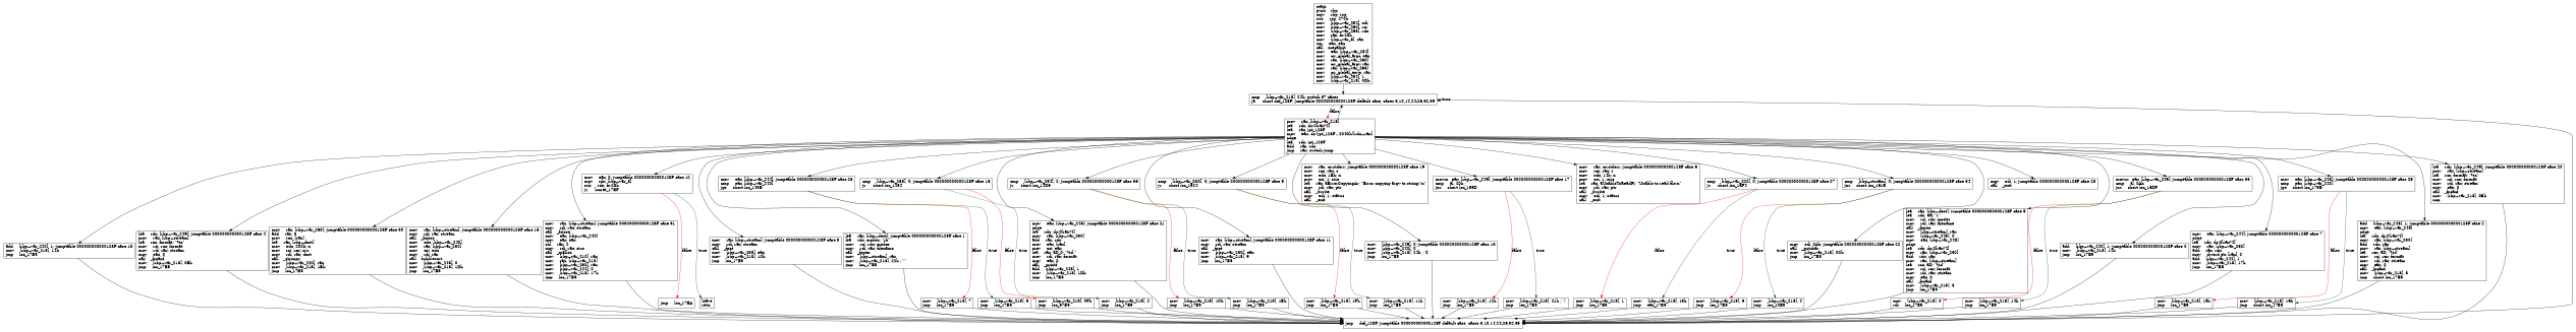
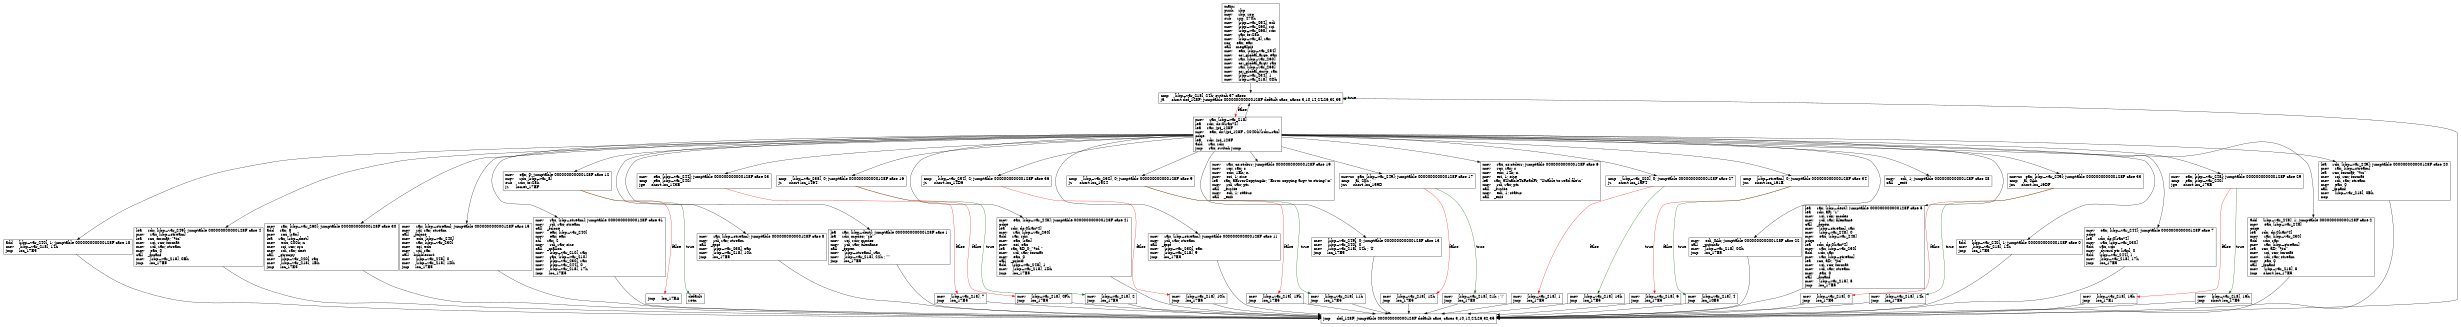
  digraph {
    node [shape=box]
    n1 [label="main:\lpush    rbp\lmov     rbp, rsp\lsub     rsp, 270h\lmov     [rbp+var_254], edi\lmov     [rbp+var_260], rsi\lmov     [rbp+var_268], rdx\lmov     rax, fs:28h\lmov     [rbp+var_8], rax\lxor     eax, eax\lcall    megaInit\lmov     eax, [rbp+var_254]\lmov     cs:_global_argc, eax\lmov     rax, [rbp+var_260]\lmov     cs:_global_argv, rax\lmov     rax, [rbp+var_268]\lmov     cs:_global_envp, rax\lmov     [rbp+var_234], 1\lmov     [rbp+var_218], 0Dh\l"]
    n2 [label="cmp     [rbp+var_218], 24h; switch 37 cases\lja      short def_128F; jumptable 000000000000128F default case, cases 3,10,14,24-26,32,35\l"]
    n3 [label="mov     rax, [rbp+var_218]\llea     rdx, ds:0[rax*4]\llea     rax, jpt_128F\lmov     eax, ds:(jpt_128F - 204Ch)[rdx+rax]\lcdqe\llea     rdx, jpt_128F\ladd     rax, rdx\ljmp     rax; switch jump\l"]
    n4 [label="add     [rbp+var_240], 1; jumptable 000000000000128F case 18\lmov     [rbp+var_218], 14h\ljmp     loc_17E5\l"]
    n5 [label="lea     rdx, [rbp+var_249]; jumptable 000000000000128F case 4\lmov     rax, [rbp+stream]\llea     rcx, format; \"%c\"\lmov     rsi, rcx; format\lmov     rdi, rax; stream\lmov     eax, 0\lcall    _fscanf\lmov     [rbp+var_218], 0Bh\ljmp     loc_17E5\l"]
    n6 [label="mov     rax, [rbp+var_260]; jumptable 000000000000128F case 30\ladd     rax, 8\lmov     rcx, [rax]\llea     rax, [rbp+dest]\lmov     edx, 200h; n\lmov     rsi, rcx; src\lmov     rdi, rax; dest\lcall    _strncpy\lmov     [rbp+var_220], rax\lmov     [rbp+var_218], 1Bh\ljmp     loc_17E5\l"]
    n7 [label="mov     rax, [rbp+stream]; jumptable 000000000000128F case 15\lmov     rdi, rax; stream\lcall    _fclose\lmov     edx, [rbp+var_240]\lmov     rax, [rbp+var_230]\lmov     esi, edx\lmov     rdi, rax\lcall    bubblesort\lmov     [rbp+var_248], 0\lmov     [rbp+var_218], 1Dh\ljmp     loc_17E5\l"]
    n8 [label="mov     rax, [rbp+stream]; jumptable 000000000000128F case 31\lmov     rdi, rax; stream\lcall    _fclose\lmov     eax, [rbp+var_240]\lmov     eax, eax\lshl     rax, 2\lmov     rdi, rax; size\lcall    _malloc\lmov     [rbp+var_210], rax\lmov     rax, [rbp+var_210]\lmov     [rbp+var_230], rax\lmov     [rbp+var_244], 0\lmov     [rbp+var_218], 17h\ljmp     loc_17E5\l"]
    n9 [label="mov     eax, 0; jumptable 000000000000128F case 12\lmov     rdx, [rbp+var_8]\lsub     rdx, fs:28h\ljz      locret_17EF\l"]
    n10 [label="mov     rax, [rbp+stream]; jumptable 000000000000128F case 8\lmov     rdi, rax; stream\lcall    _feof\lmov     [rbp+var_238], eax\lmov     [rbp+var_218], 10h\ljmp     loc_17E5\l"]
    n11 [label="lea     rax, [rbp+dest]; jumptable 000000000000128F case 1\llea     rdx, modes; \"rb\"\lmov     rsi, rdx; modes\lmov     rdi, rax; filename\lcall    _fopen\lmov     [rbp+stream], rax\lmov     [rbp+var_218], 22h ; '\"'\ljmp     loc_17E5\l"]
    n12 [label="mov     eax, [rbp+var_244]; jumptable 000000000000128F case 23\lcmp     eax, [rbp+var_240]\ljge     short loc_143B\l"]
    n13 [label="cmp     [rbp+var_238], 0; jumptable 000000000000128F case 16\ljz      short loc_1464\l"]
    n14 [label="mov     eax, [rbp+var_248]; jumptable 000000000000128F case 21\lcdqe\llea     rdx, ds:0[rax*4]\lmov     rax, [rbp+var_230]\ladd     rax, rdx\lmov     eax, [rax]\lmov     esi, eax\llea     rax, aD_0; \"%d \"\lmov     rdi, rax; format\lmov     eax, 0\lcall    _printf\ladd     [rbp+var_248], 1\lmov     [rbp+var_218], 1Dh\ljmp     loc_17E5\l"]
    n15 [label="cmp     [rbp+var_254], 2; jumptable 000000000000128F case 36\ljz      short loc_14D6\l"]
    n16 [label="mov     rax, [rbp+stream]; jumptable 000000000000128F case 11\lmov     rdi, rax; stream\lcall    _feof\lmov     [rbp+var_23C], eax\lmov     [rbp+var_218], 9\ljmp     loc_17E5\l"]
    n17 [label="cmp     [rbp+var_23C], 0; jumptable 000000000000128F case 9\ljz      short loc_1524\l"]
    n18 [label="mov     [rbp+var_249], 0; jumptable 000000000000128F case 13\lmov     [rbp+var_240], 0\lmov     [rbp+var_218], 24h ; '$'\ljmp     loc_17E5\l"]
    n19 [label="mov     rax, cs:stderr; jumptable 000000000000128F case 19\lmov     rcx, rax; s\lmov     edx, 1Eh; n\lmov     esi, 1; size\llea     rax, aErrorCopyingAr; \"Error copying argv to string!\\n\"\lmov     rdi, rax; ptr\lcall    _fwrite\lmov     edi, 1; status\lcall    _exit\l"]
    n20 [label="movzx   eax, [rbp+var_249]; jumptable 000000000000128F case 17\lcmp     al, 20h ; ' '\ljnz     short loc_159D\l"]
    n21 [label="mov     rax, cs:stderr; jumptable 000000000000128F case 6\lmov     rcx, rax; s\lmov     edx, 14h; n\lmov     esi, 1; size\llea     rax, aUnableToReadFi; \"Unable to read file\\n\"\lmov     rdi, rax; ptr\lcall    _fwrite\lmov     edi, 1; status\lcall    _exit\l"]
    n22 [label="cmp     [rbp+var_220], 0; jumptable 000000000000128F case 27\ljz      short loc_15F4\l"]
    n23 [label="cmp     [rbp+stream], 0; jumptable 000000000000128F case 34\ljnz     short loc_161E\l"]
    n24 [label="mov     edi, 0Ah; jumptable 000000000000128F case 22\lcall    _putchar\lmov     [rbp+var_218], 0Ch\ljmp     loc_17E5\l"]
    n25 [label="mov     edi, 1; jumptable 000000000000128F case 28\lcall    _exit\l"]
    n26 [label="lea     rax, [rbp+dest]; jumptable 000000000000128F case 5\llea     rdx, aR; \"r\"\lmov     rsi, rdx; modes\lmov     rdi, rax; filename\lcall    _fopen\lmov     [rbp+stream], rax\lmov     [rbp+var_248], 0\lmov     eax, [rbp+var_248]\lcdqe\llea     rdx, ds:0[rax*4]\lmov     rax, [rbp+var_230]\ladd     rdx, rax\lmov     rax, [rbp+stream]\llea     rcx, aD; \"%d\"\lmov     rsi, rcx; format\lmov     rdi, rax; stream\lmov     eax, 0\lcall    _fscanf\lmov     [rbp+var_218], 8\ljmp     loc_17E5\l"]
    n27 [label="movzx   eax, [rbp+var_249]; jumptable 000000000000128F case 33\lcmp     al, 0Ah\ljnz     short loc_16DF\l"]
    n28 [label="add     [rbp+var_240], 1; jumptable 000000000000128F case 0\lmov     [rbp+var_218], 14h\ljmp     loc_17E5\l"]
    n29 [label="mov     eax, [rbp+var_244]; jumptable 000000000000128F case 7\lcdqe\llea     rdx, ds:0[rax*4]\lmov     rax, [rbp+var_230]\ladd     rax, rdx\lmov     dword ptr [rax], 0\ladd     [rbp+var_244], 1\lmov     [rbp+var_218], 17h\ljmp     loc_17E5\l"]
    n30 [label="mov     eax, [rbp+var_248]; jumptable 000000000000128F case 29\lcmp     eax, [rbp+var_240]\ljge     short loc_175B\l"]
    n31 [label="add     [rbp+var_248], 1; jumptable 000000000000128F case 2\lmov     eax, [rbp+var_248]\lcdqe\llea     rdx, ds:0[rax*4]\lmov     rax, [rbp+var_230]\ladd     rdx, rax\lmov     rax, [rbp+stream]\llea     rcx, aD; \"%d\"\lmov     rsi, rcx; format\lmov     rdi, rax; stream\lmov     eax, 0\lcall    _fscanf\lmov     [rbp+var_218], 8\ljmp     short loc_17E5\l"]
    n32 [label="lea     rdx, [rbp+var_249]; jumptable 000000000000128F case 20\lmov     rax, [rbp+stream]\llea     rcx, format; \"%c\"\lmov     rsi, rcx; format\lmov     rdi, rax; stream\lmov     eax, 0\lcall    _fscanf\lmov     [rbp+var_218], 0Bh\lnop\l"]
    n33 [label="jmp     def_128F; jumptable 000000000000128F default case, cases 3,10,14,24-26,32,35\l"]
    n34 [label="jmp     loc_17EA\l"]
-   n35 [label="leave\lretn\l"]
+   n35 [label="default\lretn\l"]
    n36 [label="mov     [rbp+var_218], 7\ljmp     loc_17E5\l"]
-   n37 [label="mov     [rbp+var_218], 5\ljmp     loc_17E5\l"]
-   n38 [label="mov     [rbp+var_218], 0Fh\ljmp     loc_37E5\l"]
+   n38 [label="mov     [rbp+var_218], 0Fh\ljmp     loc_17E5\l"]
    n39 [label="mov     [rbp+var_218], 2\ljmp     loc_17E5\l"]
    n40 [label="mov     [rbp+var_218], 1Ch\ljmp     loc_17E5\l"]
-   n41 [label="mov     [rbp+var_218], 1Eh\ljmp     loc_17E5\l"]
    n42 [label="mov     [rbp+var_218], 1Fh\ljmp     loc_17E5\l"]
    n43 [label="mov     [rbp+var_218], 11h\ljmp     loc_17E5\l"]
    n44 [label="mov     [rbp+var_218], 12h\ljmp     loc_17E5\l"]
    n45 [label="mov     [rbp+var_218], 21h ; '!'\ljmp     loc_17E8\l"]
    n46 [label="mov     [rbp+var_218], 1\ljmp     loc_17E5\l"]
-   n47 [label="mov     [rbp+var_218], 13h\ljmp     eax_17E5\l"]
+   n47 [label="mov     [rbp+var_218], 13h\ljmp     loc_17E5\l"]
    n48 [label="mov     [rbp+var_218], 6\ljmp     loc_17E5\l"]
    n49 [label="mov     [rbp+var_218], 4\ljmp     loc_10E5\l"]
-   n50 [label="mov     [rbp+var_218], 0\lrdi     loc_17E5\l"]
+   n50 [label="mov     [rbp+var_218], 0\ljmp     loc_17E5\l"]
    n51 [label="mov     [rbp+var_218], 14h\ljmp     loc_17E5\l"]
-   n52 [label="mov     [rbp+var_218], 15h\ljmp     loc_17E5\l"]
+   n52 [label="mov     [rbp+var_218], 15h\ljmp     loc_17E1\l"]
    n53 [label="mov     [rbp+var_218], 16h\ljmp     short loc_17E5\l"]
    n1 -> n2
    n2 -> n2 [color=darkgreen label=true]
    n2 -> n3 [color=red label=false]
    n3 -> n2
    n3 -> n4
    n3 -> n5
    n3 -> n6
    n3 -> n7
    n3 -> n8
    n3 -> n9
    n3 -> n10
    n3 -> n11
    n3 -> n12
    n3 -> n13
    n3 -> n14
    n3 -> n15
    n3 -> n16
    n3 -> n17
    n3 -> n18
    n3 -> n19
    n3 -> n20
    n3 -> n21
    n3 -> n22
    n3 -> n23
    n3 -> n24
    n3 -> n25
    n3 -> n26
    n3 -> n27
    n3 -> n28
    n3 -> n29
    n3 -> n30
    n3 -> n31
    n3 -> n32
    n4 -> n33
    n5 -> n33
    n6 -> n33
    n7 -> n33
    n8 -> n33
    n9 -> n34 [color=red label=false]
    n9 -> n35 [color=darkgreen label=true]
    n10 -> n33
    n11 -> n33
    n12 -> n36 [color=red label=false]
-   n12 -> n37 [color=darkgreen label=true]
    n13 -> n38 [color=red label=false]
    n13 -> n39 [color=darkgreen label=true]
    n14 -> n33
    n15 -> n40 [color=red label=false]
-   n15 -> n41 [color=darkgreen label=true]
    n16 -> n33
    n17 -> n42 [color=red label=false]
    n17 -> n43 [color=darkgreen label=true]
    n18 -> n33
    n20 -> n44 [color=red label=false]
    n20 -> n45 [color=darkgreen label=true]
    n22 -> n46 [color=red label=false]
    n22 -> n47 [color=darkgreen label=true]
    n23 -> n48 [color=red label=false]
    n23 -> n49 [color=darkgreen label=true]
    n24 -> n33
    n26 -> n33
    n27 -> n50 [color=red label=false]
    n27 -> n51 [color=darkgreen label=true]
    n28 -> n33
    n29 -> n33
    n30 -> n52 [color=red label=false]
    n30 -> n53 [color=darkgreen label=true]
    n31 -> n33
    n32 -> n33
    n33 -> n2
    n36 -> n33
-   n37 -> n33
    n38 -> n33
    n39 -> n33
    n40 -> n33
-   n41 -> n33
    n42 -> n33
    n43 -> n33
    n44 -> n33
    n45 -> n33
    n46 -> n33
    n47 -> n33
    n48 -> n33
    n49 -> n33
    n50 -> n33
    n51 -> n33
    n52 -> n33
    n53 -> n33
  }
